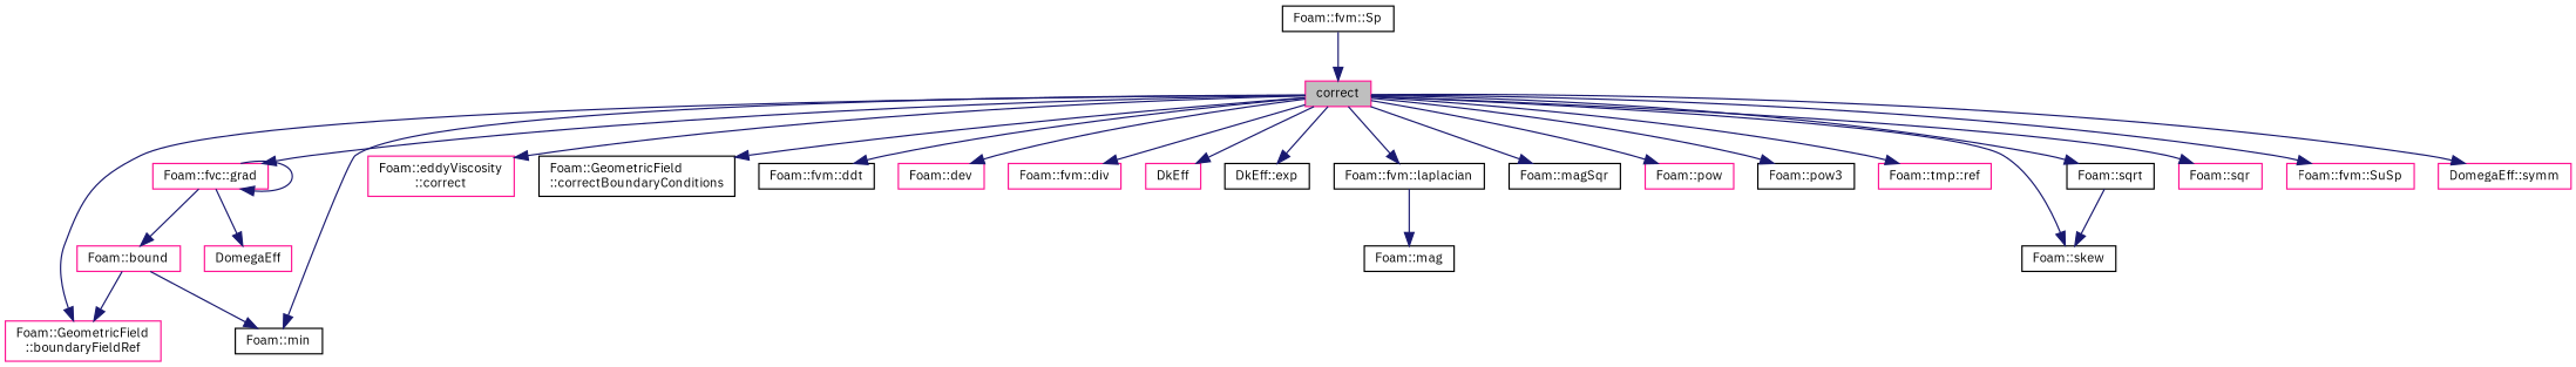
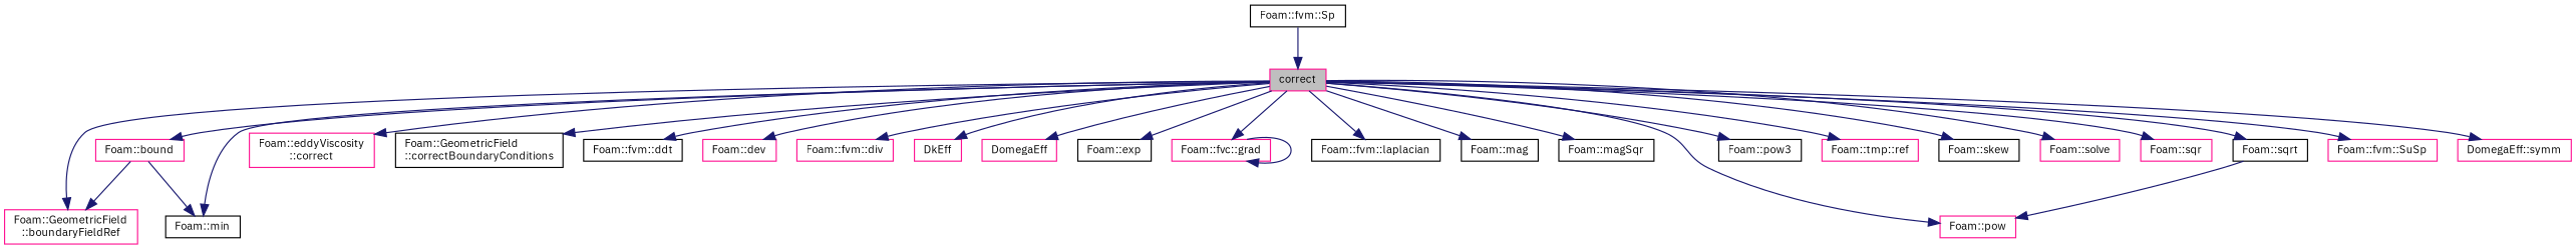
  digraph {
    fontname="IBM Plex Sans"
    rankdir=TB
    node [color=deeppink fontname="IBM Plex Sans" fontsize=10 shape=record]
    edge [color=midnightblue fontname="IBM Plex Sans" fontsize=10 labelfontname=Helvetica labelfontsize=10 style=solid]
    n1 [fillcolor=grey75 fontcolor=black height=0.2 label=correct style=filled width=0.4]
    n2 [height=0.2 label="Foam::bound" width=0.4]
    n3 [height=0.2 label="Foam::GeometricField\l::boundaryFieldRef" width=0.4]
    n4 [color=black height=0.2 label="Foam::min" width=0.4]
    n5 [height=0.2 label="Foam::eddyViscosity\l::correct" width=0.4]
    n6 [color=black height=0.2 label="Foam::GeometricField\l::correctBoundaryConditions" width=0.4]
    n7 [color=black height=0.2 label="Foam::fvm::ddt" width=0.4]
    n8 [height=0.2 label="Foam::dev" width=0.4]
    n9 [height=0.2 label="Foam::fvm::div" width=0.4]
    n10 [height=0.2 label=DkEff width=0.4]
    n11 [height=0.2 label=DomegaEff width=0.4]
-   n12 [color=black height=0.2 label="DkEff::exp" width=0.4]
+   n12 [color=black height=0.2 label="Foam::exp" width=0.4]
    n13 [height=0.2 label="Foam::fvc::grad" width=0.4]
    n14 [color=black height=0.2 label="Foam::fvm::laplacian" width=0.4]
    n15 [color=black height=0.2 label="Foam::mag" width=0.4]
    n16 [color=black height=0.2 label="Foam::magSqr" width=0.4]
    n17 [height=0.2 label="Foam::pow" width=0.4]
    n18 [color=black height=0.2 label="Foam::pow3" width=0.4]
    n19 [height=0.2 label="Foam::tmp::ref" width=0.4]
    n20 [color=black height=0.2 label="Foam::skew" width=0.4]
+   n21 [height=0.2 label="Foam::solve" width=0.4]
    n22 [height=0.2 label="Foam::sqr" width=0.4]
    n23 [color=black height=0.2 label="Foam::sqrt" width=0.4]
    n24 [height=0.2 label="Foam::fvm::SuSp" width=0.4]
    n25 [height=0.2 label="DomegaEff::symm" width=0.4]
    n26 [color=black height=0.2 label="Foam::fvm::Sp" width=0.4]
-   n13 -> n2
+   n1 -> n2
    n1 -> n3
    n1 -> n4
    n1 -> n5
    n1 -> n6
    n1 -> n7
    n1 -> n8
    n1 -> n9
    n1 -> n10
-   n13 -> n11
+   n1 -> n11
    n1 -> n12
    n1 -> n13
    n1 -> n14
-   n14 -> n15
+   n1 -> n15
    n1 -> n16
    n1 -> n17
    n1 -> n18
    n1 -> n19
    n1 -> n20
+   n1 -> n21
    n1 -> n22
    n1 -> n23
    n1 -> n24
    n1 -> n25
    n2 -> n3
    n2 -> n4
    n13 -> n13
-   n23 -> n20
+   n23 -> n17
    n26 -> n1
  }
